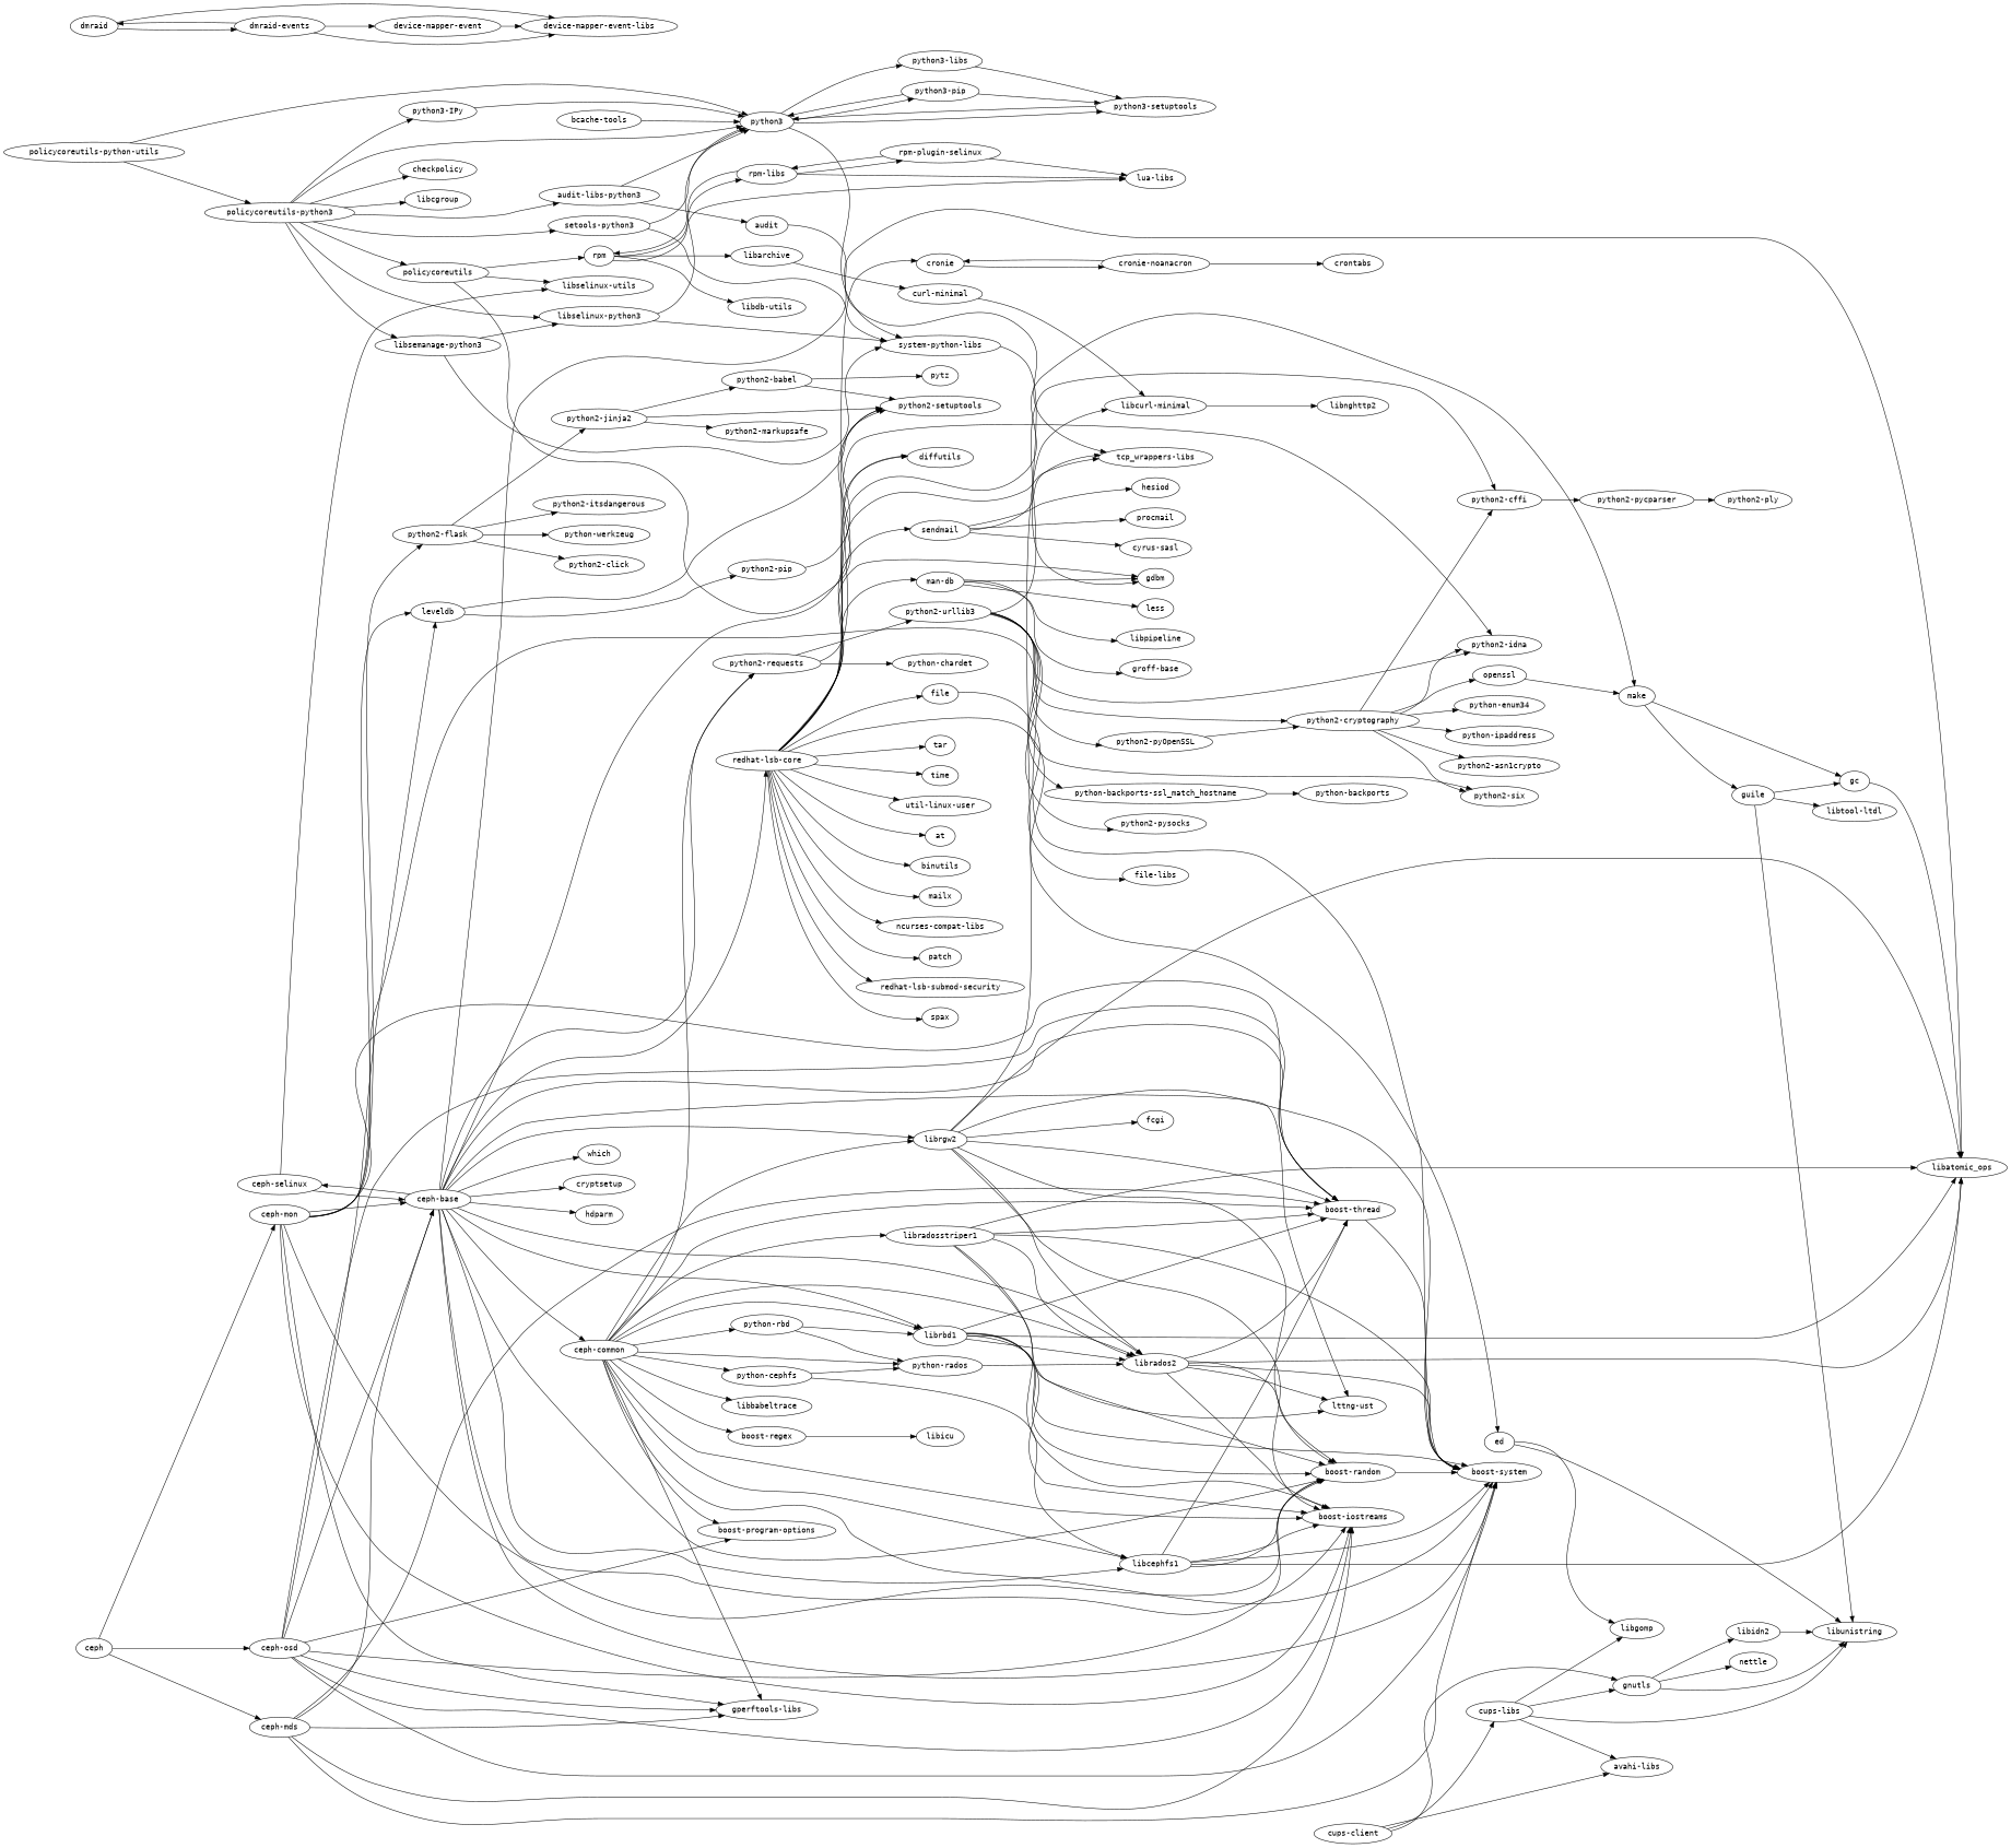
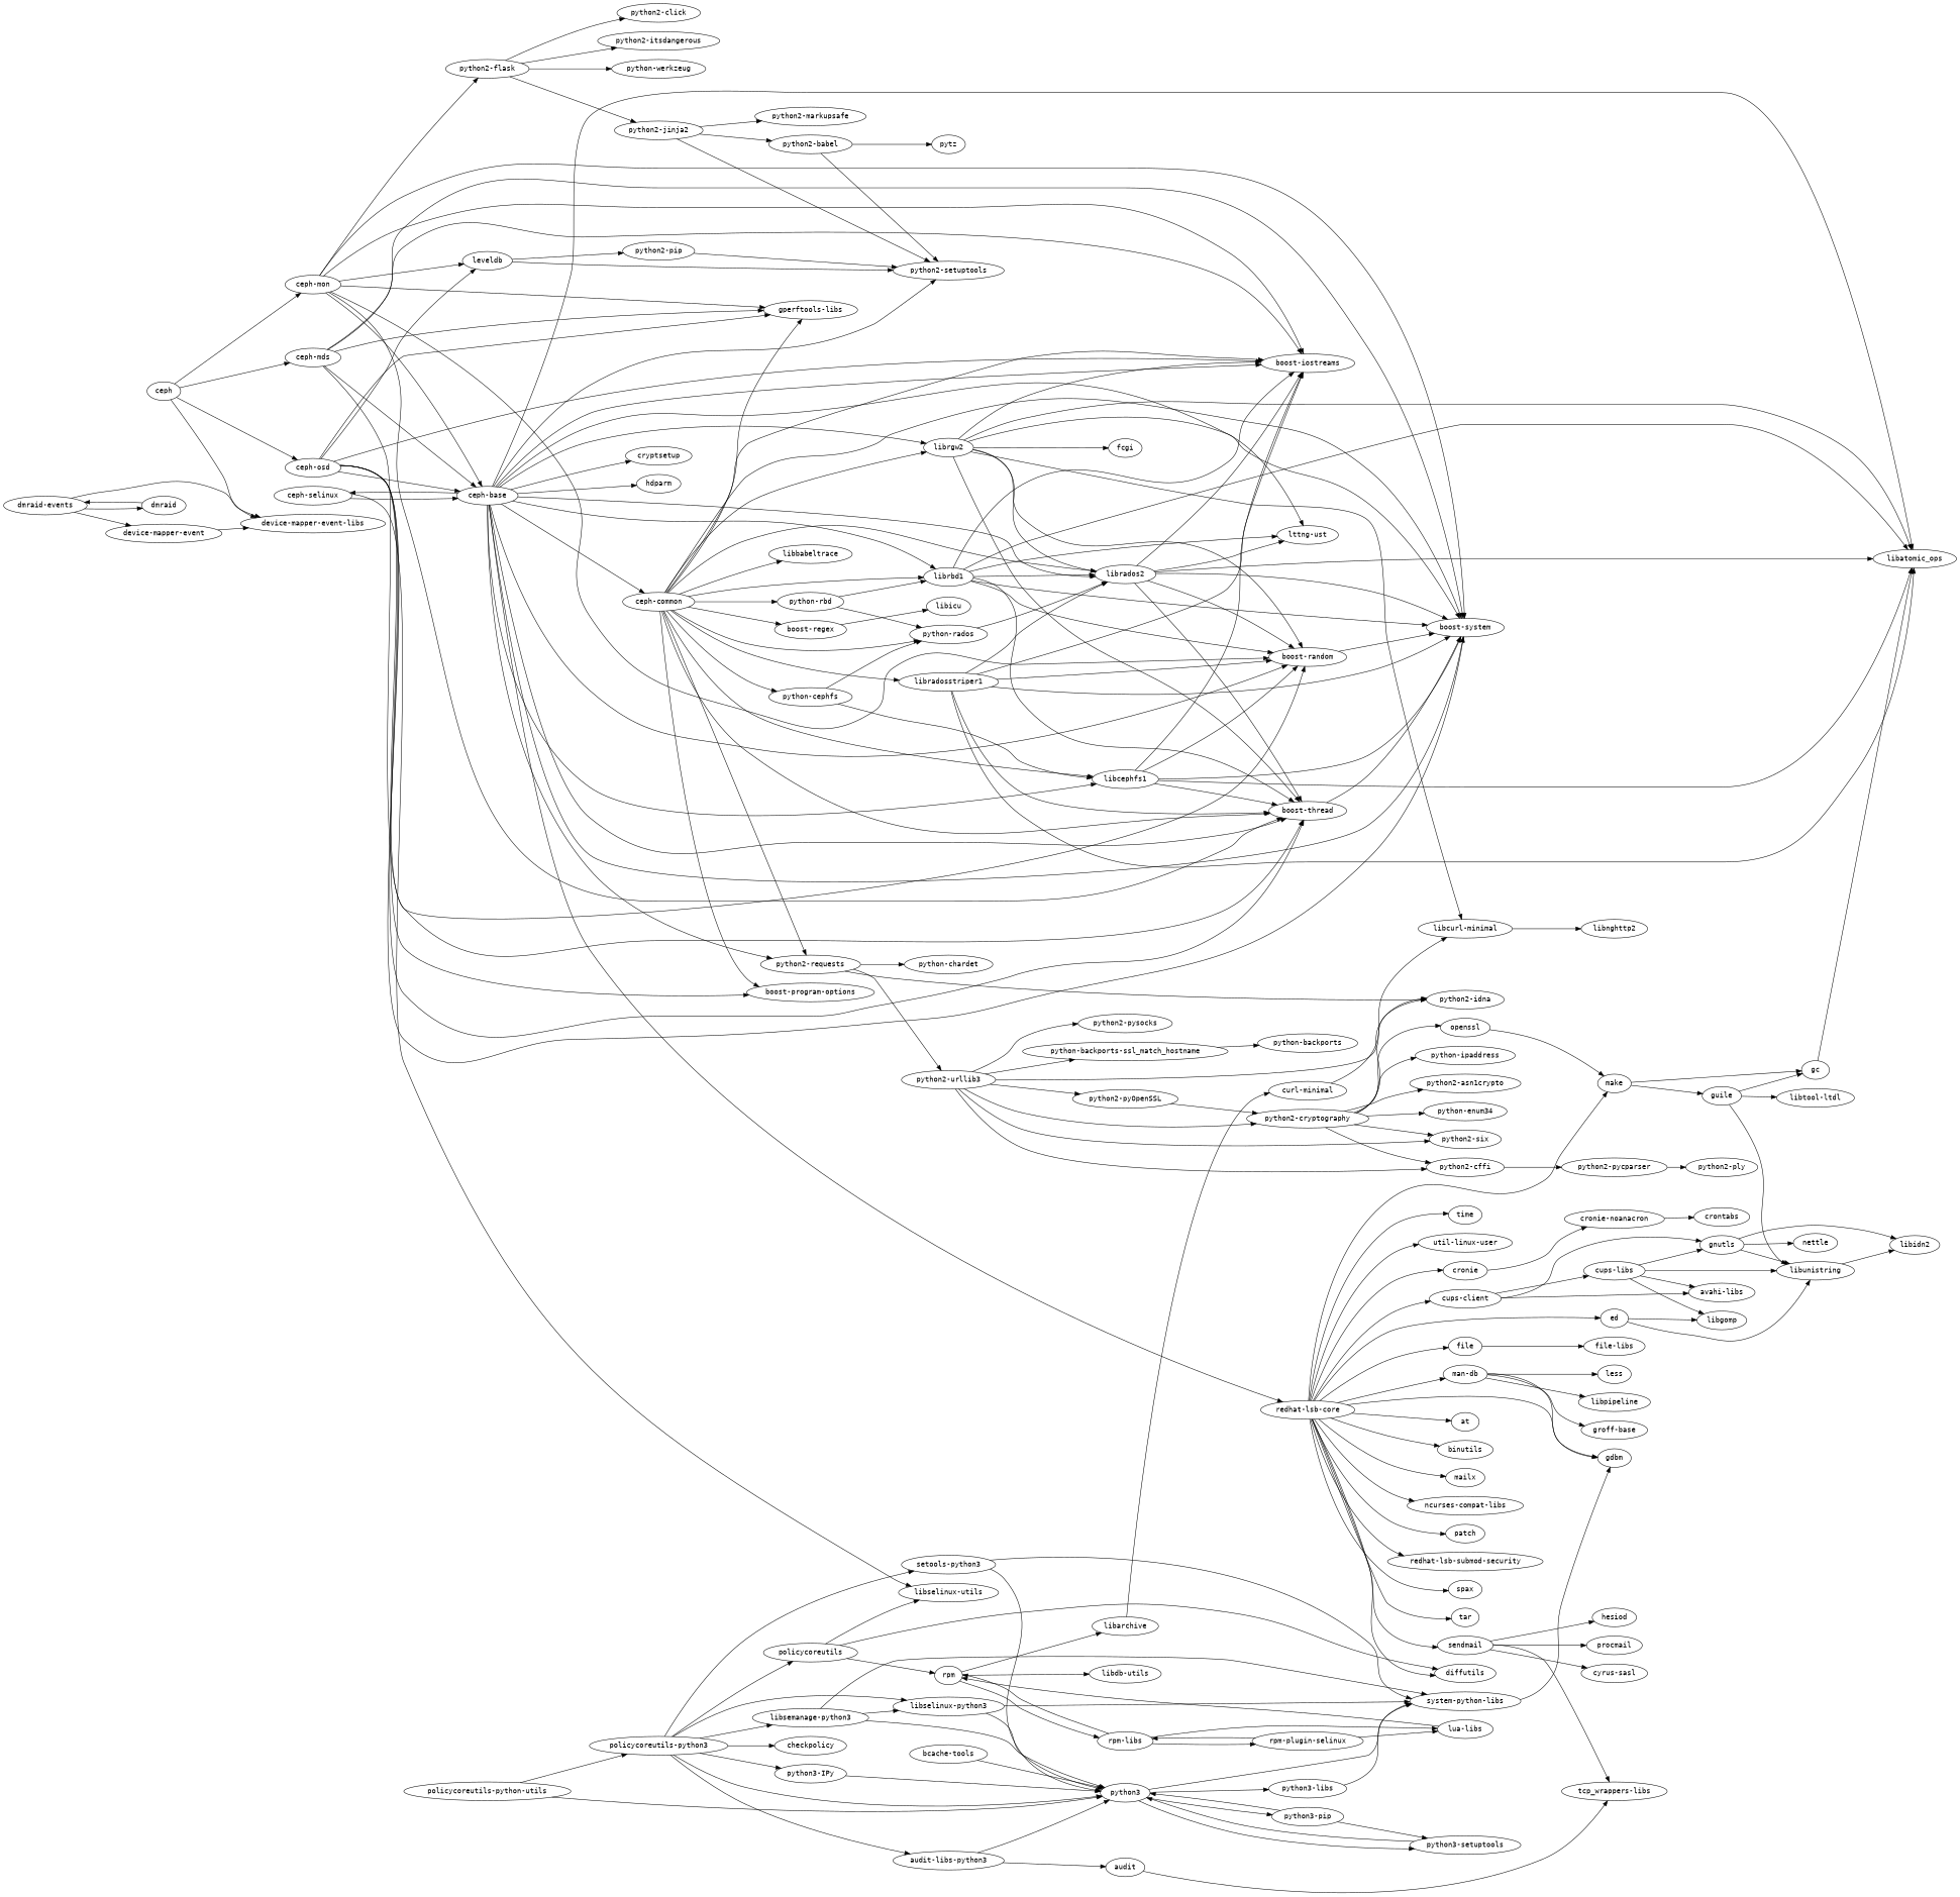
  strict digraph {
    rankdir=LR
    node [fontname=monospace]
    "audit-libs-python3"
    audit
    python3
    "tcp_wrappers-libs"
    "system-python-libs"
    "python3-libs"
    "python3-pip"
    "python3-setuptools"
    gdbm
    "bcache-tools"
    "boost-random"
    "boost-system"
    "boost-regex"
    libicu
    "boost-thread"
    "ceph-base"
    "boost-iostreams"
    "ceph-common"
    "ceph-selinux"
    cryptsetup
    hdparm
    libatomic_ops
    libcephfs1
    librados2
    librbd1
    librgw2
    "lttng-ust"
    "python2-requests"
    "python2-setuptools"
    "redhat-lsb-core"
-   which
    "boost-program-options"
    "gperftools-libs"
    libbabeltrace
    libradosstriper1
    "python-cephfs"
    "python-rados"
    "python-rbd"
    "libselinux-utils"
    "libcurl-minimal"
    fcgi
    "python2-idna"
    "python2-urllib3"
    "python-chardet"
    cronie
    "cups-client"
    ed
    file
    make
    "man-db"
    diffutils
    at
    binutils
    mailx
    "ncurses-compat-libs"
    patch
    "redhat-lsb-submod-security"
    sendmail
    spax
    tar
    time
    "util-linux-user"
    libnghttp2
    "python2-cffi"
    "python2-cryptography"
    "python2-six"
    "python2-pyOpenSSL"
    "python2-pysocks"
    "python-backports-ssl_match_hostname"
    "cronie-noanacron"
    "avahi-libs"
    "cups-libs"
    gnutls
    libgomp
    libunistring
    "file-libs"
    gc
    guile
    "groff-base"
    less
    libpipeline
    "cyrus-sasl"
    hesiod
    procmail
    ceph
    "ceph-mds"
    "ceph-mon"
    "ceph-osd"
    leveldb
    "python2-flask"
    "python2-pip"
    "python2-click"
    "python2-itsdangerous"
    "python2-jinja2"
    "python-werkzeug"
    "python2-babel"
    "python2-markupsafe"
    crontabs
    libidn2
    nettle
    "curl-minimal"
    "device-mapper-event"
    "device-mapper-event-libs"
    dmraid
    "dmraid-events"
    "libtool-ltdl"
    "libselinux-python3"
    "libsemanage-python3"
    openssl
    policycoreutils
    rpm
    libarchive
    "libdb-utils"
    "rpm-libs"
    "lua-libs"
    "policycoreutils-python3"
    checkpolicy
-   libcgroup
    "python3-IPy"
    "setools-python3"
    "policycoreutils-python-utils"
    "rpm-plugin-selinux"
    pytz
    "python2-pycparser"
    "python2-ply"
    "python2-asn1crypto"
    "python-enum34"
    "python-ipaddress"
    "python-backports"
    "audit-libs-python3" -> audit
    "audit-libs-python3" -> python3
    audit -> "tcp_wrappers-libs"
    python3 -> "system-python-libs"
    python3 -> "python3-libs"
    python3 -> "python3-pip"
    python3 -> "python3-setuptools"
    "system-python-libs" -> gdbm
-   "python3-libs" -> "python3-setuptools"
+   "python3-libs" -> "system-python-libs"
    "python3-pip" -> python3
    "python3-pip" -> "python3-setuptools"
    "python3-setuptools" -> python3
    "bcache-tools" -> python3
    "boost-random" -> "boost-system"
    "boost-regex" -> libicu
    "boost-thread" -> "boost-system"
    "ceph-base" -> "boost-random"
    "ceph-base" -> "boost-system"
    "ceph-base" -> "boost-thread"
    "ceph-base" -> "boost-iostreams"
    "ceph-base" -> "ceph-common"
    "ceph-base" -> "ceph-selinux"
    "ceph-base" -> cryptsetup
    "ceph-base" -> hdparm
    "ceph-base" -> libatomic_ops
    "ceph-base" -> libcephfs1
    "ceph-base" -> librados2
    "ceph-base" -> librbd1
    "ceph-base" -> librgw2
    "ceph-base" -> "lttng-ust"
    "ceph-base" -> "python2-requests"
    "ceph-base" -> "python2-setuptools"
    "ceph-base" -> "redhat-lsb-core"
-   "ceph-base" -> which
    "ceph-common" -> "boost-system"
    "ceph-common" -> "boost-regex"
    "ceph-common" -> "boost-thread"
    "ceph-common" -> "boost-iostreams"
    "ceph-common" -> libcephfs1
    "ceph-common" -> librados2
    "ceph-common" -> librbd1
    "ceph-common" -> librgw2
    "ceph-common" -> "python2-requests"
    "ceph-common" -> "boost-program-options"
    "ceph-common" -> "gperftools-libs"
    "ceph-common" -> libbabeltrace
    "ceph-common" -> libradosstriper1
    "ceph-common" -> "python-cephfs"
    "ceph-common" -> "python-rados"
    "ceph-common" -> "python-rbd"
    "ceph-selinux" -> "ceph-base"
    "ceph-selinux" -> "libselinux-utils"
    libcephfs1 -> "boost-random"
    libcephfs1 -> "boost-system"
    libcephfs1 -> "boost-thread"
    libcephfs1 -> "boost-iostreams"
    libcephfs1 -> libatomic_ops
    librados2 -> "boost-random"
    librados2 -> "boost-system"
    librados2 -> "boost-thread"
    librados2 -> "boost-iostreams"
    librados2 -> libatomic_ops
    librados2 -> "lttng-ust"
    librbd1 -> "boost-random"
    librbd1 -> "boost-system"
    librbd1 -> "boost-thread"
    librbd1 -> "boost-iostreams"
    librbd1 -> libatomic_ops
    librbd1 -> librados2
    librbd1 -> "lttng-ust"
    librgw2 -> "boost-random"
    librgw2 -> "boost-system"
    librgw2 -> "boost-thread"
    librgw2 -> "boost-iostreams"
    librgw2 -> libatomic_ops
    librgw2 -> librados2
    librgw2 -> "libcurl-minimal"
    librgw2 -> fcgi
    "python2-requests" -> "python2-idna"
    "python2-requests" -> "python2-urllib3"
    "python2-requests" -> "python-chardet"
    "redhat-lsb-core" -> gdbm
    "redhat-lsb-core" -> cronie
-   "redhat-lsb-core" -> "tcp_wrappers-libs"
+   "redhat-lsb-core" -> "cups-client"
    "redhat-lsb-core" -> ed
    "redhat-lsb-core" -> file
    "redhat-lsb-core" -> make
    "redhat-lsb-core" -> "man-db"
    "redhat-lsb-core" -> diffutils
    "redhat-lsb-core" -> at
    "redhat-lsb-core" -> binutils
    "redhat-lsb-core" -> mailx
    "redhat-lsb-core" -> "ncurses-compat-libs"
    "redhat-lsb-core" -> patch
    "redhat-lsb-core" -> "redhat-lsb-submod-security"
    "redhat-lsb-core" -> sendmail
    "redhat-lsb-core" -> spax
    "redhat-lsb-core" -> tar
    "redhat-lsb-core" -> time
    "redhat-lsb-core" -> "util-linux-user"
    libradosstriper1 -> "boost-random"
    libradosstriper1 -> "boost-system"
    libradosstriper1 -> "boost-thread"
    libradosstriper1 -> "boost-iostreams"
    libradosstriper1 -> libatomic_ops
    libradosstriper1 -> librados2
    "python-cephfs" -> libcephfs1
    "python-cephfs" -> "python-rados"
    "python-rados" -> librados2
    "python-rbd" -> librbd1
    "python-rbd" -> "python-rados"
    "libcurl-minimal" -> libnghttp2
    "python2-urllib3" -> "python2-idna"
    "python2-urllib3" -> "python2-cffi"
    "python2-urllib3" -> "python2-cryptography"
    "python2-urllib3" -> "python2-six"
    "python2-urllib3" -> "python2-pyOpenSSL"
    "python2-urllib3" -> "python2-pysocks"
    "python2-urllib3" -> "python-backports-ssl_match_hostname"
    cronie -> "cronie-noanacron"
    "cups-client" -> "avahi-libs"
    "cups-client" -> "cups-libs"
    "cups-client" -> gnutls
    ed -> libgomp
    ed -> libunistring
    file -> "file-libs"
    make -> gc
    make -> guile
    "man-db" -> gdbm
    "man-db" -> "groff-base"
    "man-db" -> less
    "man-db" -> libpipeline
    sendmail -> "tcp_wrappers-libs"
    sendmail -> "cyrus-sasl"
    sendmail -> hesiod
    sendmail -> procmail
    "python2-cffi" -> "python2-pycparser"
    "python2-cryptography" -> "python2-idna"
    "python2-cryptography" -> "python2-cffi"
    "python2-cryptography" -> "python2-six"
    "python2-cryptography" -> openssl
    "python2-cryptography" -> "python2-asn1crypto"
    "python2-cryptography" -> "python-enum34"
    "python2-cryptography" -> "python-ipaddress"
    "python2-pyOpenSSL" -> "python2-cryptography"
    "python-backports-ssl_match_hostname" -> "python-backports"
-   "cronie-noanacron" -> cronie
    "cronie-noanacron" -> crontabs
    "cups-libs" -> "avahi-libs"
    "cups-libs" -> gnutls
    "cups-libs" -> libgomp
    "cups-libs" -> libunistring
    gnutls -> libunistring
    gnutls -> libidn2
    gnutls -> nettle
    gc -> libatomic_ops
    guile -> libunistring
    guile -> gc
    guile -> "libtool-ltdl"
    ceph -> "ceph-mds"
    ceph -> "ceph-mon"
    ceph -> "ceph-osd"
    "ceph-mds" -> "boost-system"
    "ceph-mds" -> "boost-thread"
    "ceph-mds" -> "ceph-base"
    "ceph-mds" -> "boost-iostreams"
    "ceph-mds" -> "gperftools-libs"
    "ceph-mon" -> "boost-random"
    "ceph-mon" -> "boost-system"
    "ceph-mon" -> "boost-thread"
    "ceph-mon" -> "ceph-base"
    "ceph-mon" -> "boost-iostreams"
    "ceph-mon" -> "gperftools-libs"
    "ceph-mon" -> leveldb
    "ceph-mon" -> "python2-flask"
    "ceph-osd" -> "boost-random"
    "ceph-osd" -> "boost-system"
    "ceph-osd" -> "boost-thread"
    "ceph-osd" -> "ceph-base"
    "ceph-osd" -> "boost-iostreams"
    "ceph-osd" -> "boost-program-options"
    "ceph-osd" -> "gperftools-libs"
    "ceph-osd" -> leveldb
    leveldb -> "python2-setuptools"
    leveldb -> "python2-pip"
    "python2-flask" -> "python2-click"
    "python2-flask" -> "python2-itsdangerous"
    "python2-flask" -> "python2-jinja2"
    "python2-flask" -> "python-werkzeug"
    "python2-pip" -> "python2-setuptools"
    "python2-jinja2" -> "python2-setuptools"
    "python2-jinja2" -> "python2-babel"
    "python2-jinja2" -> "python2-markupsafe"
    "python2-babel" -> "python2-setuptools"
    "python2-babel" -> pytz
-   libidn2 -> libunistring
+   libunistring -> libidn2
    "curl-minimal" -> "libcurl-minimal"
    "device-mapper-event" -> "device-mapper-event-libs"
-   dmraid -> "device-mapper-event-libs"
+   ceph -> "device-mapper-event-libs"
    dmraid -> "dmraid-events"
    "dmraid-events" -> "device-mapper-event"
    "dmraid-events" -> "device-mapper-event-libs"
    "dmraid-events" -> dmraid
    "libselinux-python3" -> python3
    "libselinux-python3" -> "system-python-libs"
+   "libsemanage-python3" -> python3
    "libsemanage-python3" -> "system-python-libs"
    "libsemanage-python3" -> "libselinux-python3"
    openssl -> make
    policycoreutils -> "libselinux-utils"
    policycoreutils -> diffutils
    policycoreutils -> rpm
    rpm -> libarchive
    rpm -> "libdb-utils"
    rpm -> "rpm-libs"
-   rpm -> "lua-libs"
+   "lua-libs" -> rpm
    libarchive -> "curl-minimal"
    "rpm-libs" -> rpm
    "rpm-libs" -> "lua-libs"
    "rpm-libs" -> "rpm-plugin-selinux"
    "policycoreutils-python3" -> "audit-libs-python3"
    "policycoreutils-python3" -> python3
    "policycoreutils-python3" -> "libselinux-python3"
    "policycoreutils-python3" -> "libsemanage-python3"
    "policycoreutils-python3" -> policycoreutils
    "policycoreutils-python3" -> checkpolicy
-   "policycoreutils-python3" -> libcgroup
    "policycoreutils-python3" -> "python3-IPy"
    "policycoreutils-python3" -> "setools-python3"
    "python3-IPy" -> python3
    "setools-python3" -> python3
    "setools-python3" -> "system-python-libs"
    "policycoreutils-python-utils" -> python3
    "policycoreutils-python-utils" -> "policycoreutils-python3"
    "rpm-plugin-selinux" -> "rpm-libs"
    "rpm-plugin-selinux" -> "lua-libs"
    "python2-pycparser" -> "python2-ply"
  }
